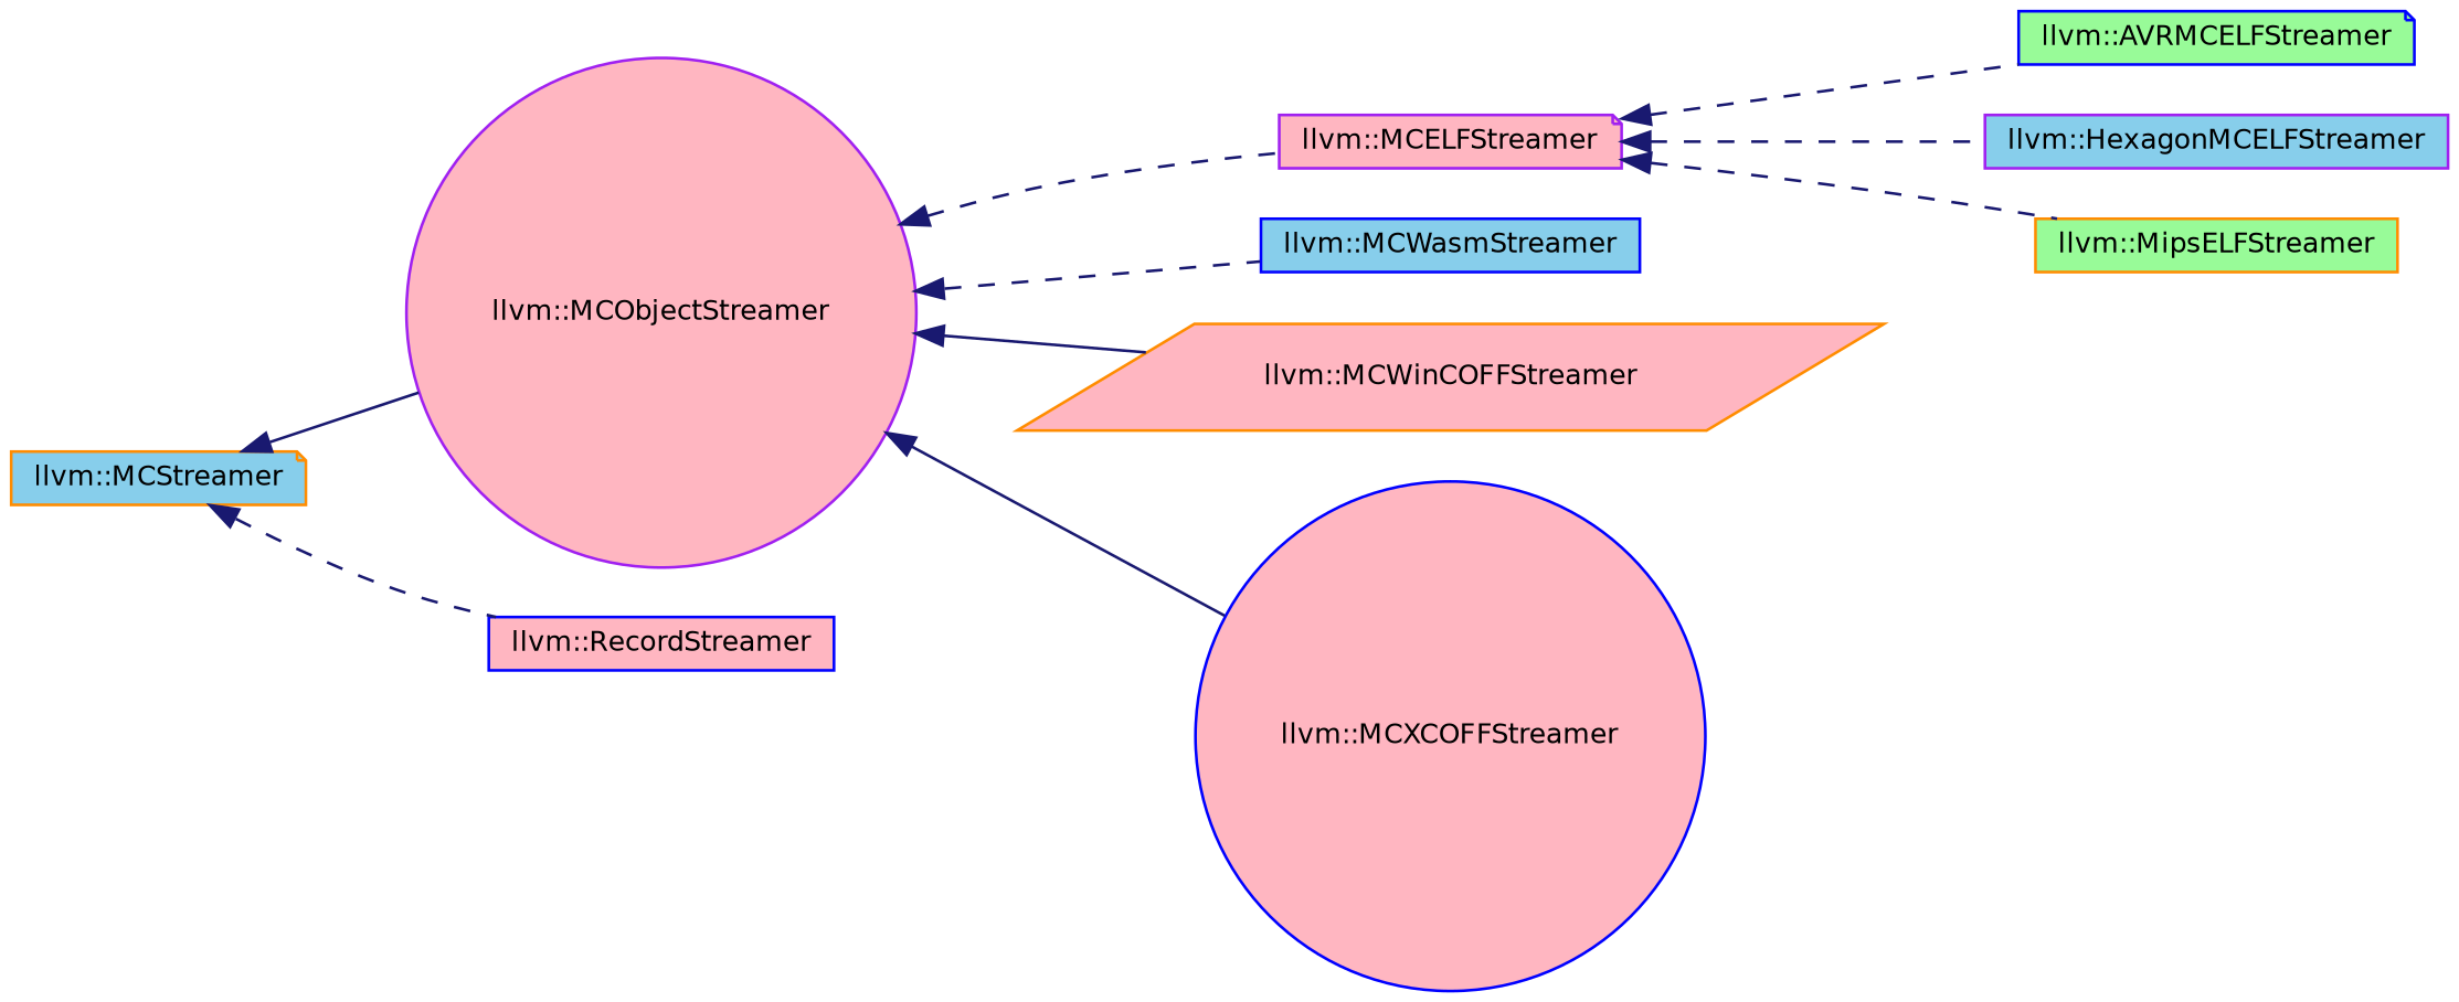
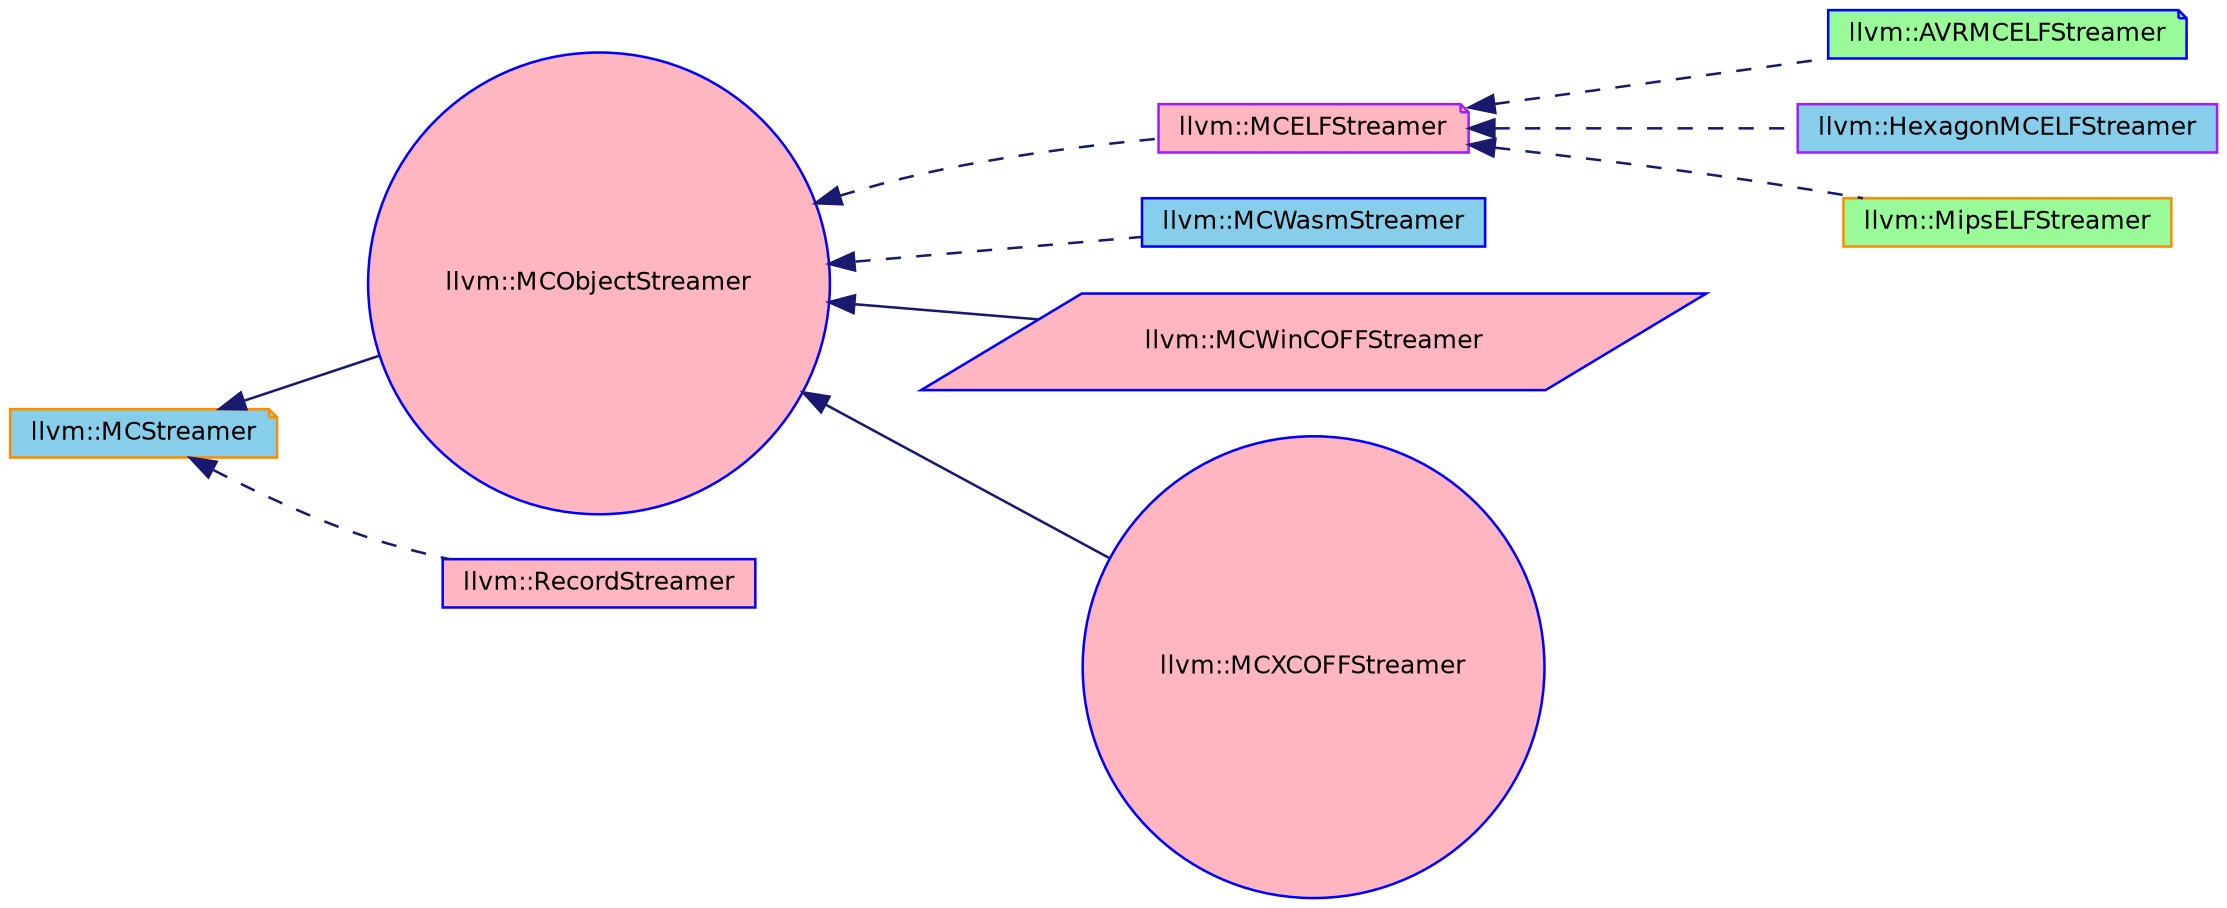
  digraph {
    rankdir=LR
    node [color=blue fillcolor=lightpink fontname=Helvetica fontsize=10 shape=box style=filled]
    edge [color=midnightblue dir=back fontname=Helvetica fontsize=10 labelfontname=Helvetica labelfontsize=10 style=dashed]
    n1 [color=darkorange fillcolor=skyblue fontcolor=black height=0.2 label="llvm::MCStreamer" shape=note width=0.4]
-   n2 [color=purple height=0.2 label="llvm::MCObjectStreamer" shape=circle width=0.4]
+   n2 [height=0.2 label="llvm::MCObjectStreamer" shape=circle width=0.4]
    n3 [height=0.2 label="llvm::RecordStreamer" width=0.4]
    n4 [color=purple height=0.2 label="llvm::MCELFStreamer" shape=note width=0.4]
    n5 [fillcolor=skyblue height=0.2 label="llvm::MCWasmStreamer" width=0.4]
-   n6 [color=darkorange height=0.2 label="llvm::MCWinCOFFStreamer" shape=parallelogram width=0.4]
+   n6 [height=0.2 label="llvm::MCWinCOFFStreamer" shape=parallelogram width=0.4]
    n7 [height=0.2 label="llvm::MCXCOFFStreamer" shape=circle width=0.4]
    n8 [fillcolor=palegreen height=0.2 label="llvm::AVRMCELFStreamer" shape=note width=0.4]
    n9 [color=purple fillcolor=skyblue height=0.2 label="llvm::HexagonMCELFStreamer" width=0.4]
    n10 [color=darkorange fillcolor=palegreen height=0.2 label="llvm::MipsELFStreamer" width=0.4]
    n1 -> n2 [style=solid]
    n1 -> n3
    n2 -> n4
    n2 -> n5
    n2 -> n6 [style=solid]
    n2 -> n7 [style=solid]
    n4 -> n8
    n4 -> n9
    n4 -> n10
  }
